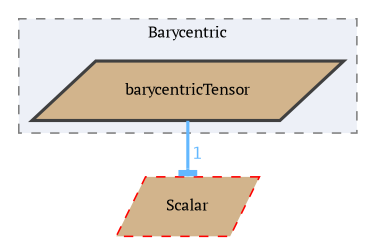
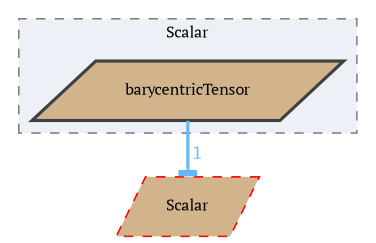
  digraph {
    compound=true
    fontname="PT Serif"
    node [fillcolor=tan fontname="PT Serif" fontsize=10 shape=parallelogram]
    n1 [color=grey25 height=0.2 label=barycentricTensor style="filled,bold" width=0.4]
    n2 [color=red height=0.2 label=Scalar style="filled,dashed" width=0.4]
    subgraph cluster_1 {
      bgcolor="#edf0f7"
      fontsize=10
-     label=Barycentric
+     label=Scalar
      pencolor=grey50
      style="filled,dashed"
      n1
    }
    n1 -> n2 [color=steelblue1 fontcolor=steelblue1 fontname="PT Serif" fontsize=10 headlabel=1 labeldistance=1.5 labelfontname=Helvetica labelfontsize=10 style=bold arrowhead=tee]
  }
